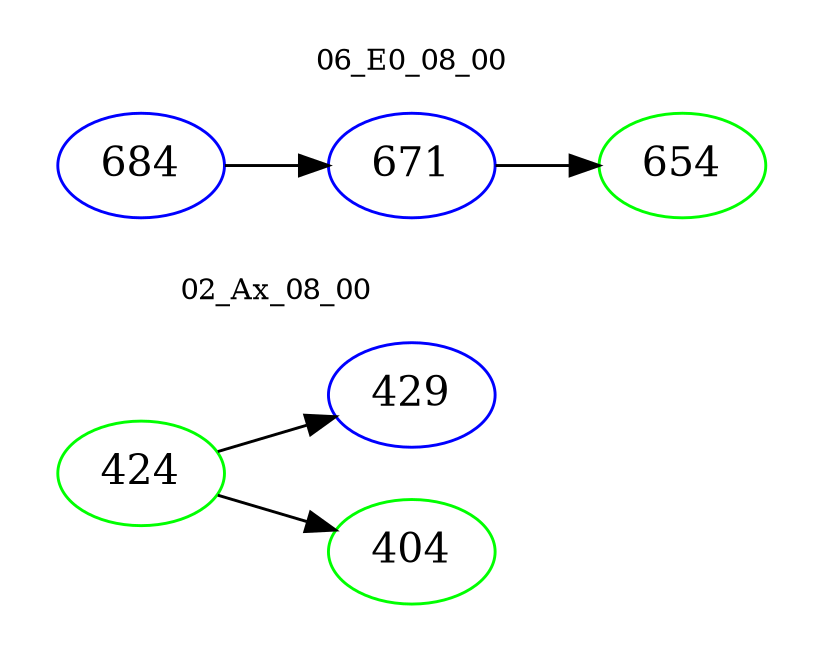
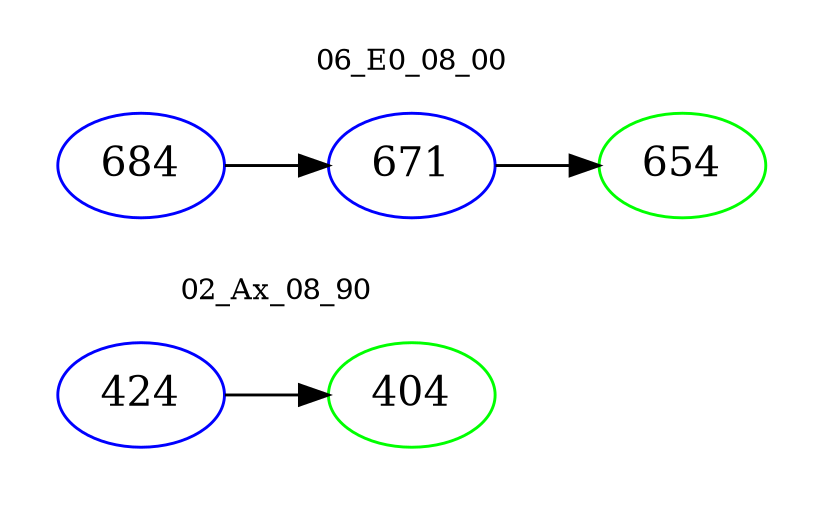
  digraph {
    rankdir=LR
    node [color=blue]
    edge [color=black]
-   n1 [color=green label=424]
+   n1 [label=424]
    n2 [color=green label=404]
-   n3 [label=429]
    n4 [label=671]
    n5 [color=green label=654]
    n6 [label=684]
    subgraph cluster_1 {
      color=white
      fontsize=10
-     label="02_Ax_08_00"
+     label="02_Ax_08_90"
      n1
      n2
-     n3
    }
    subgraph cluster_2 {
      color=white
      fontsize=10
      label="06_E0_08_00"
      n4
      n5
      n6
    }
    n1 -> n2
-   n1 -> n3
    n4 -> n5
    n6 -> n4
  }
